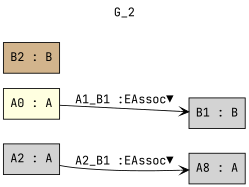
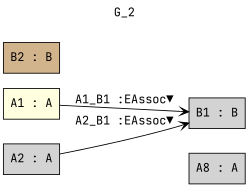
  digraph {
    fontname="JetBrains Mono"
    label=G_2
    labelfontsize=12
    labelloc=tl
    rankdir=LR
    node [fillcolor=lightgrey fontname="JetBrains Mono" shape=box style=filled]
    edge [arrowhead=vee fontname="JetBrains Mono"]
-   n1 [fillcolor=lightyellow label="A0 : A"]
+   n1 [fillcolor=lightyellow label="A1 : A"]
    n2 [label="B1 : B"]
    n3 [label="A2 : A"]
    n4 [label="A8 : A"]
    n5 [fillcolor=tan label="B2 : B"]
    n1 -> n2 [label="A1_B1 :EAssoc▼"]
-   n3 -> n4 [label="A2_B1 :EAssoc▼"]
+   n3 -> n2 [label="A2_B1 :EAssoc▼"]
  }
